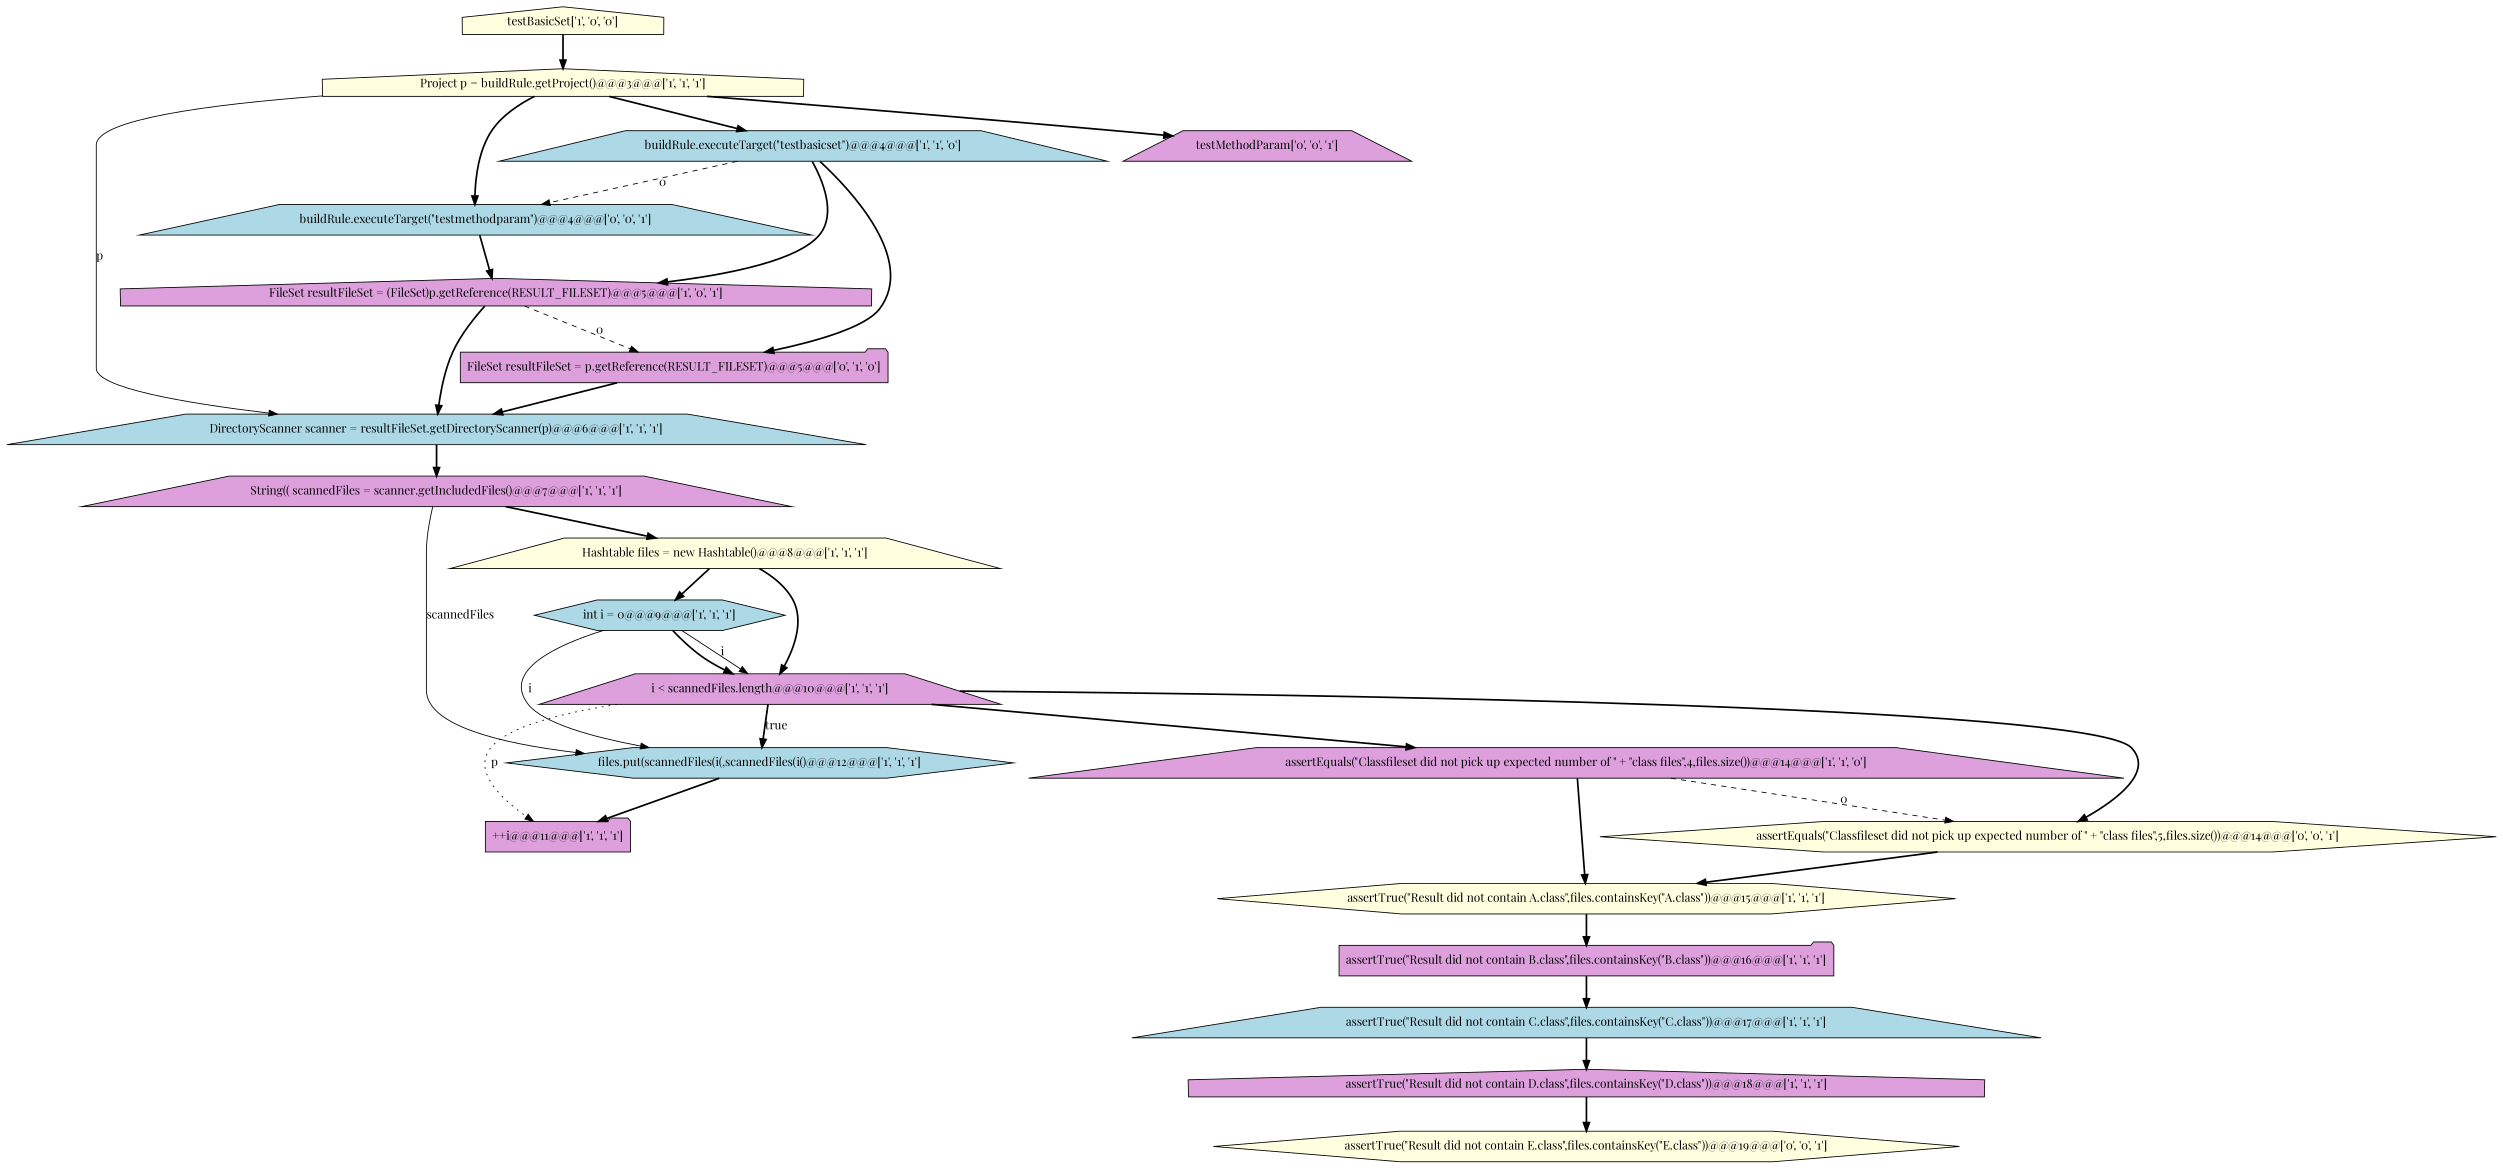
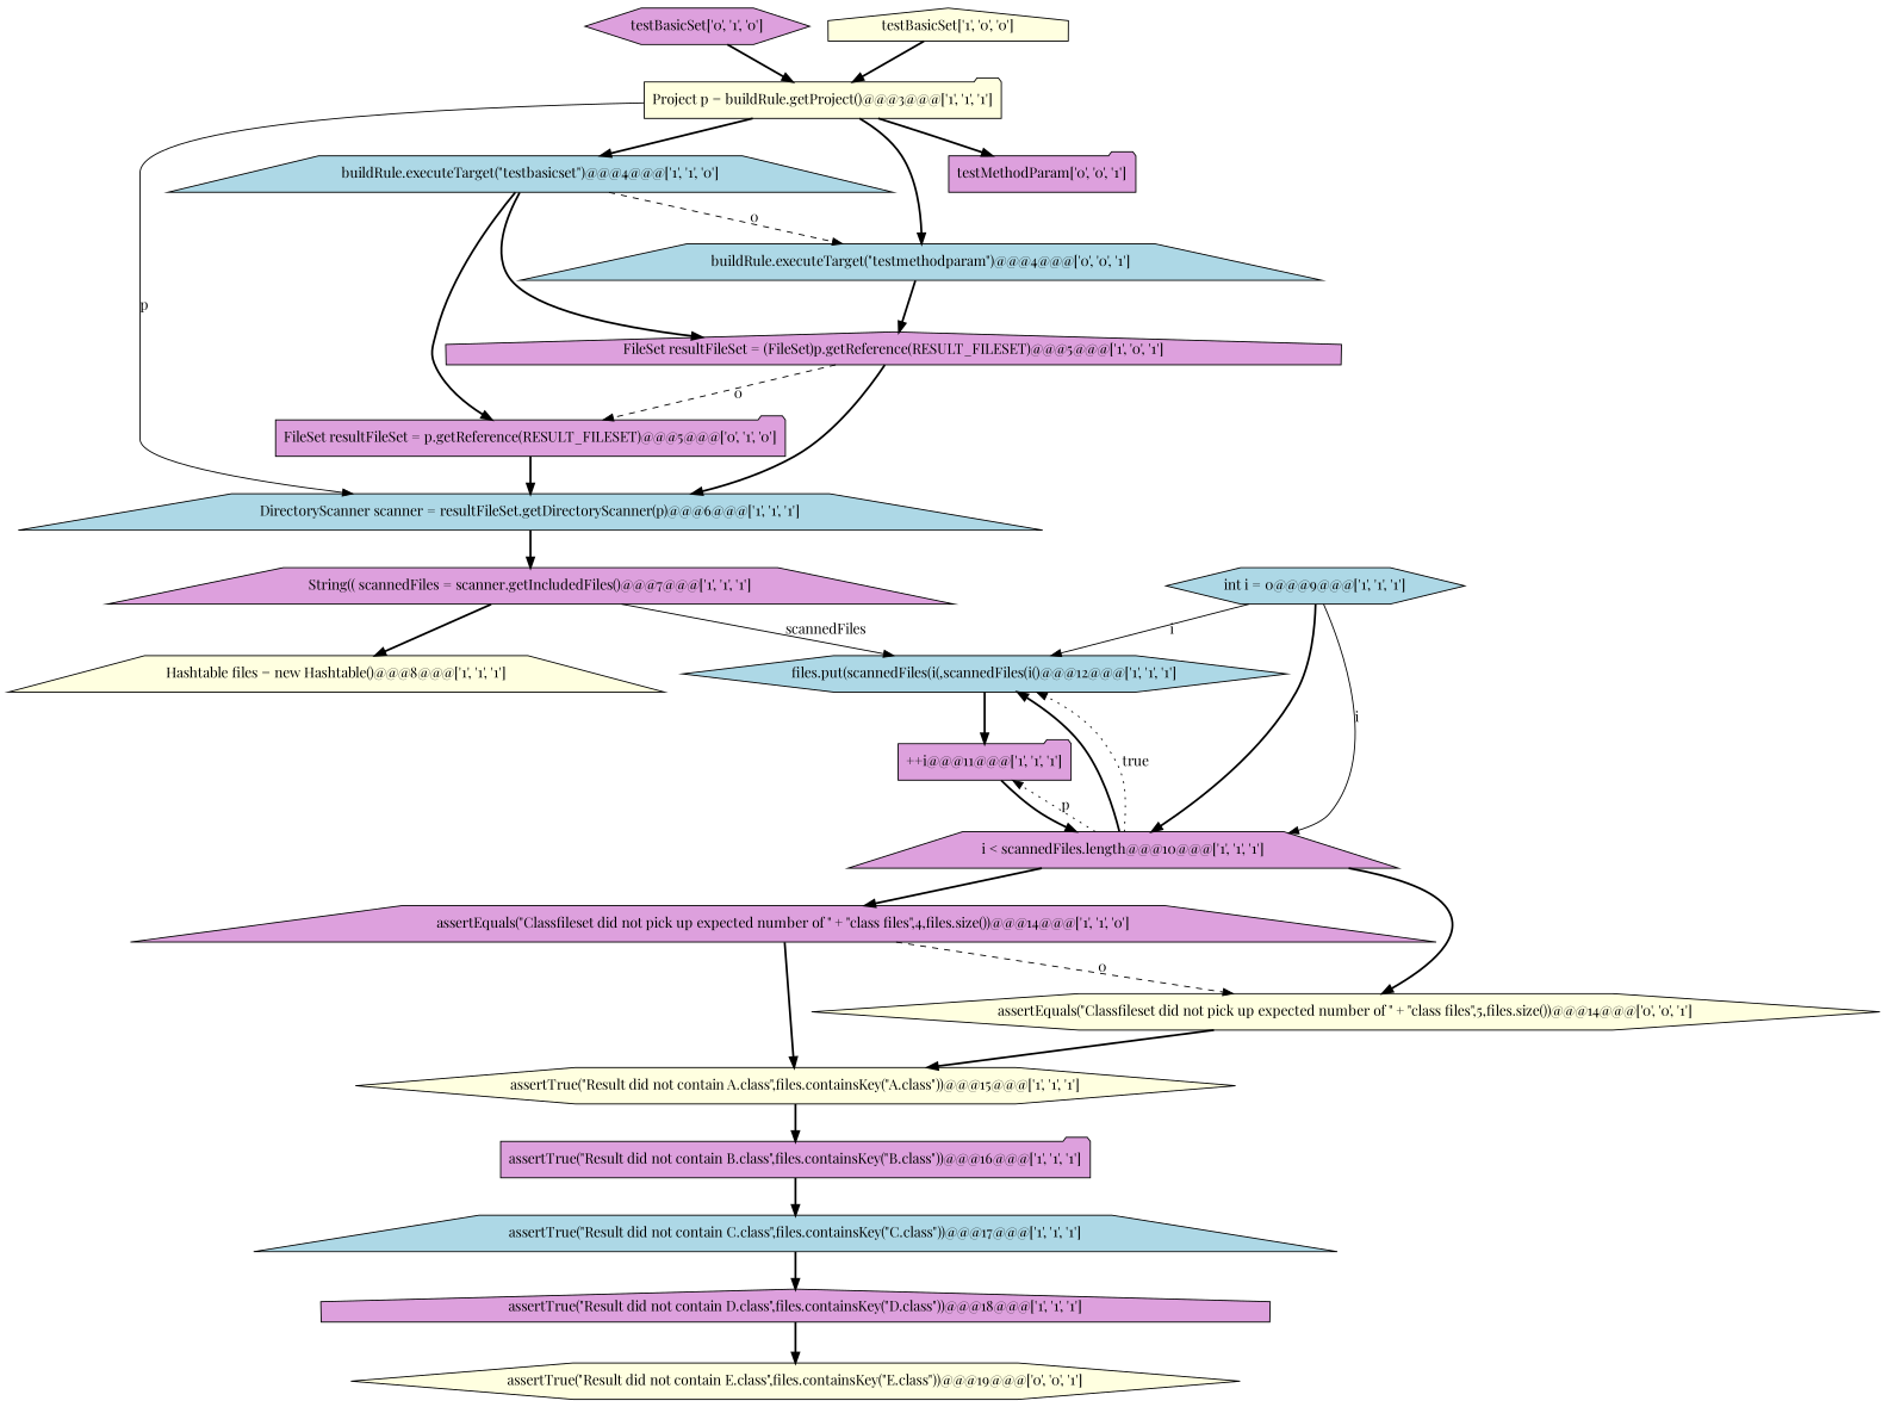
  digraph {
    fontname="Playfair Display"
    node [fillcolor=plum fontname="Playfair Display" shape=trapezium style=filled]
    edge [fontname="Playfair Display" style=bold]
-   n2 [fillcolor=lightyellow label="Project p = buildRule.getProject()@@@3@@@['1', '1', '1']" shape=house]
+   n1 [label="testBasicSet['0', '1', '0']" shape=hexagon]
+   n2 [fillcolor=lightyellow label="Project p = buildRule.getProject()@@@3@@@['1', '1', '1']" shape=folder]
    n3 [fillcolor=lightblue label="DirectoryScanner scanner = resultFileSet.getDirectoryScanner(p)@@@6@@@['1', '1', '1']"]
    n4 [fillcolor=lightblue label="buildRule.executeTarget(\"testbasicset\")@@@4@@@['1', '1', '0']"]
    n5 [fillcolor=lightblue label="buildRule.executeTarget(\"testmethodparam\")@@@4@@@['0', '0', '1']"]
-   n6 [label="testMethodParam['0', '0', '1']"]
+   n6 [label="testMethodParam['0', '0', '1']" shape=folder]
    n7 [label="assertTrue(\"Result did not contain B.class\",files.containsKey(\"B.class\"))@@@16@@@['1', '1', '1']" shape=folder]
    n8 [fillcolor=lightblue label="assertTrue(\"Result did not contain C.class\",files.containsKey(\"C.class\"))@@@17@@@['1', '1', '1']"]
    n9 [label="assertTrue(\"Result did not contain D.class\",files.containsKey(\"D.class\"))@@@18@@@['1', '1', '1']" shape=house]
    n10 [fillcolor=lightyellow label="assertTrue(\"Result did not contain E.class\",files.containsKey(\"E.class\"))@@@19@@@['0', '0', '1']" shape=hexagon]
    n11 [label="FileSet resultFileSet = (FileSet)p.getReference(RESULT_FILESET)@@@5@@@['1', '0', '1']" shape=house]
    n12 [label="FileSet resultFileSet = p.getReference(RESULT_FILESET)@@@5@@@['0', '1', '0']" shape=folder]
    n13 [label="String(( scannedFiles = scanner.getIncludedFiles()@@@7@@@['1', '1', '1']"]
    n14 [fillcolor=lightyellow label="testBasicSet['1', '0', '0']" shape=house]
    n15 [label="i < scannedFiles.length@@@10@@@['1', '1', '1']"]
    n16 [fillcolor=lightblue label="files.put(scannedFiles(i(,scannedFiles(i()@@@12@@@['1', '1', '1']" shape=hexagon]
    n17 [label="assertEquals(\"Classfileset did not pick up expected number of \" + \"class files\",4,files.size())@@@14@@@['1', '1', '0']"]
    n18 [fillcolor=lightyellow label="assertEquals(\"Classfileset did not pick up expected number of \" + \"class files\",5,files.size())@@@14@@@['0', '0', '1']" shape=hexagon]
    n19 [label="++i@@@11@@@['1', '1', '1']" shape=folder]
    n20 [fillcolor=lightyellow label="assertTrue(\"Result did not contain A.class\",files.containsKey(\"A.class\"))@@@15@@@['1', '1', '1']" shape=hexagon]
    n21 [fillcolor=lightblue label="int i = 0@@@9@@@['1', '1', '1']" shape=hexagon]
    n22 [fillcolor=lightyellow label="Hashtable files = new Hashtable()@@@8@@@['1', '1', '1']"]
+   n1 -> n2
    n2 -> n3 [label=p style=solid]
    n2 -> n4
    n2 -> n5
    n2 -> n6
    n3 -> n13
    n4 -> n5 [label=0 style=dashed]
    n4 -> n11
    n4 -> n12
    n5 -> n11
    n7 -> n8
    n8 -> n9
    n9 -> n10
    n11 -> n3
    n11 -> n12 [label=0 style=dashed]
    n12 -> n3
    n13 -> n16 [label=scannedFiles style=solid]
    n13 -> n22
    n14 -> n2
    n15 -> n16
    n15 -> n16 [label=true style=dotted]
    n15 -> n17
    n15 -> n18
    n15 -> n19 [label=p style=dotted]
    n16 -> n19
    n17 -> n18 [label=0 style=dashed]
    n17 -> n20
    n18 -> n20
-   n22 -> n15
+   n19 -> n15
    n20 -> n7
    n21 -> n15 [label=i style=solid]
    n21 -> n15
    n21 -> n16 [label=i style=solid]
-   n22 -> n21
  }
